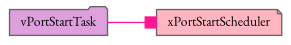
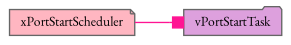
  digraph {
    rankdir=LR
    fontname="EB Garamond"
    node [fontname="EB Garamond" fontsize=10 style=filled]
    n1 [color=gray40 fillcolor=lightpink fontcolor=black height=0.2 label=xPortStartScheduler shape=note width=0.4]
    n2 [color=grey40 fillcolor=plum height=0.2 label=vPortStartTask shape=folder width=0.4]
-   n2 -> n1 [color=deeppink fontname="EB Garamond" fontsize=10 labelfontname=Helvetica labelfontsize=10 style=solid arrowhead=box]
+   n1 -> n2 [color=deeppink fontname="EB Garamond" fontsize=10 labelfontname=Helvetica labelfontsize=10 style=solid arrowhead=box]
  }
